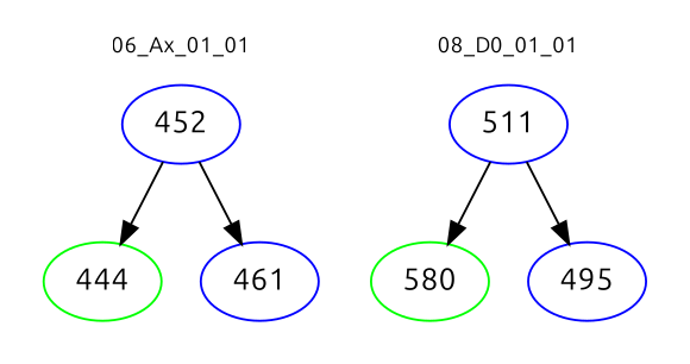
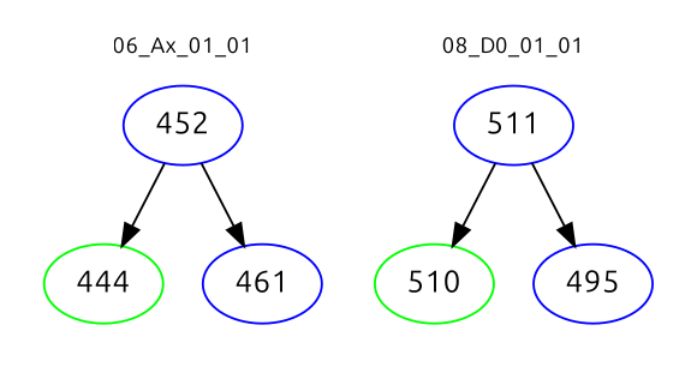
  digraph {
    fontname=Ubuntu
    node [color=blue fontname=Ubuntu]
    edge [color=black fontname=Ubuntu]
    n1 [label=452]
    n2 [color=green label=444]
    n3 [label=461]
    n4 [label=511]
-   n5 [color=green label=580]
+   n5 [color=green label=510]
    n6 [label=495]
    subgraph cluster_1 {
      color=white
      fontsize=10
      label="06_Ax_01_01"
      n1
      n2
      n3
    }
    subgraph cluster_2 {
      color=white
      fontsize=10
      label="08_D0_01_01"
      n4
      n5
      n6
    }
    n1 -> n2
    n1 -> n3
    n4 -> n5
    n4 -> n6
  }
